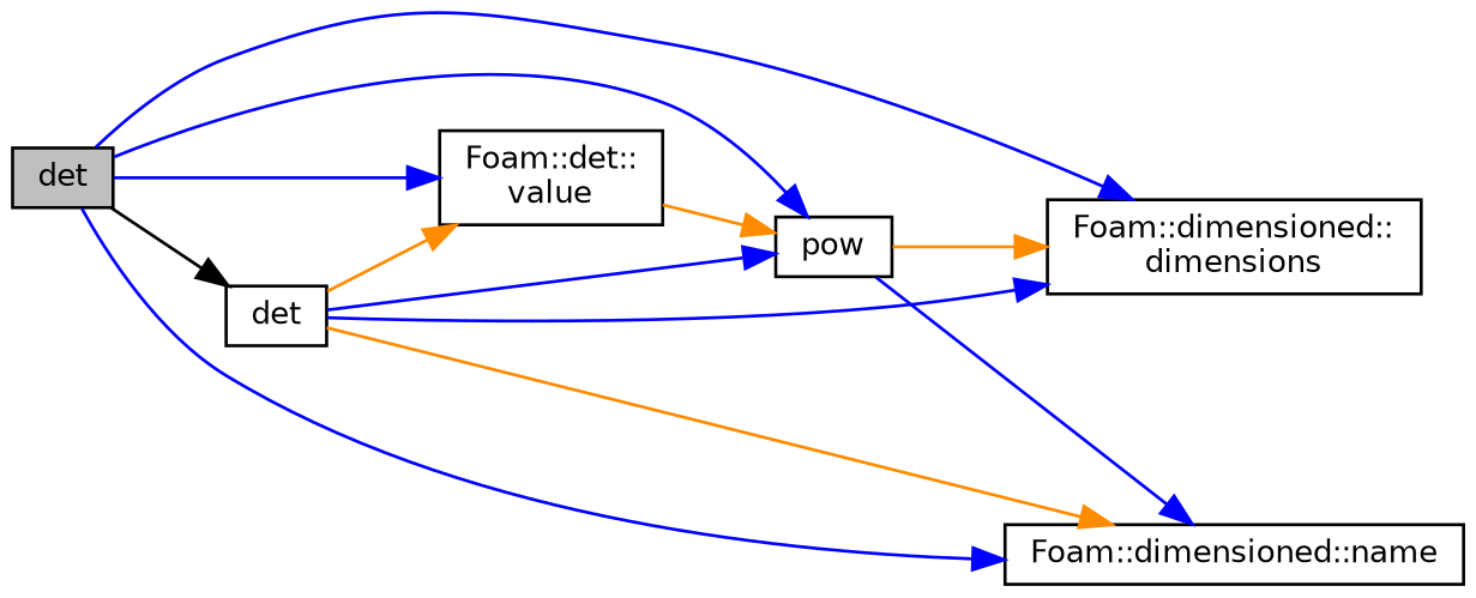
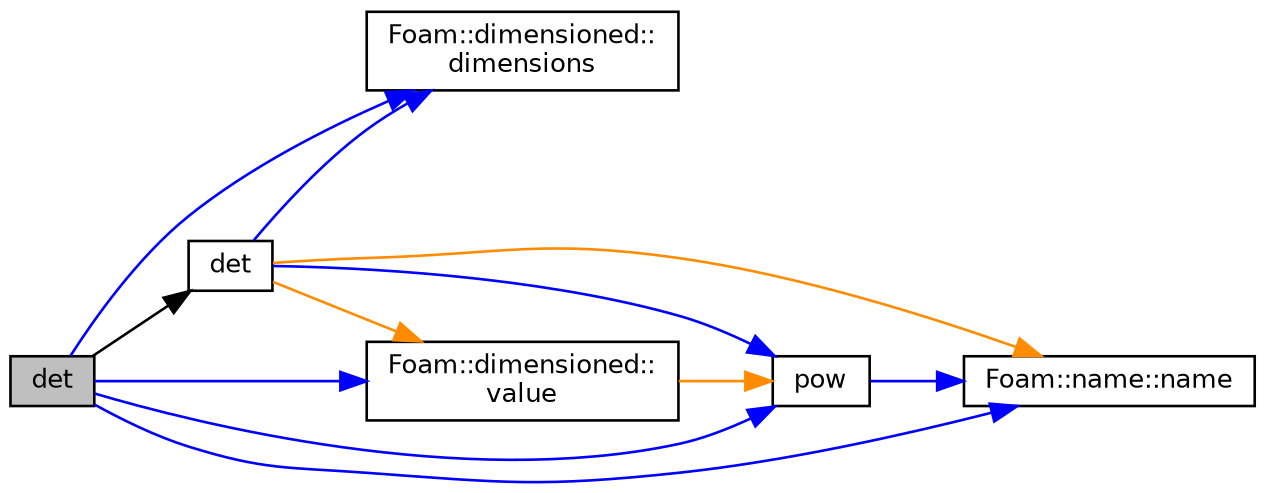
  digraph {
    rankdir=LR
    node [color=black fontname=Helvetica fontsize=10 shape=record]
    edge [color=blue fontname=Helvetica fontsize=10 labelfontname=Helvetica labelfontsize=10 style=solid]
    n1 [fillcolor=grey75 fontcolor=black height=0.2 label=det style=filled width=0.4]
    n2 [height=0.2 label=det width=0.4]
    n3 [height=0.2 label="Foam::dimensioned::\ldimensions" width=0.4]
-   n4 [height=0.2 label="Foam::dimensioned::name" width=0.4]
+   n4 [height=0.2 label="Foam::name::name" width=0.4]
    n5 [height=0.2 label=pow width=0.4]
-   n6 [height=0.2 label="Foam::det::\lvalue" width=0.4]
+   n6 [height=0.2 label="Foam::dimensioned::\lvalue" width=0.4]
    n1 -> n2 [color=black]
    n1 -> n3
    n1 -> n4
    n1 -> n5
    n1 -> n6
    n2 -> n3
    n2 -> n4 [color=darkorange]
    n2 -> n5
    n2 -> n6 [color=darkorange]
-   n5 -> n3 [color=darkorange]
    n5 -> n4
    n6 -> n5 [color=darkorange]
  }
